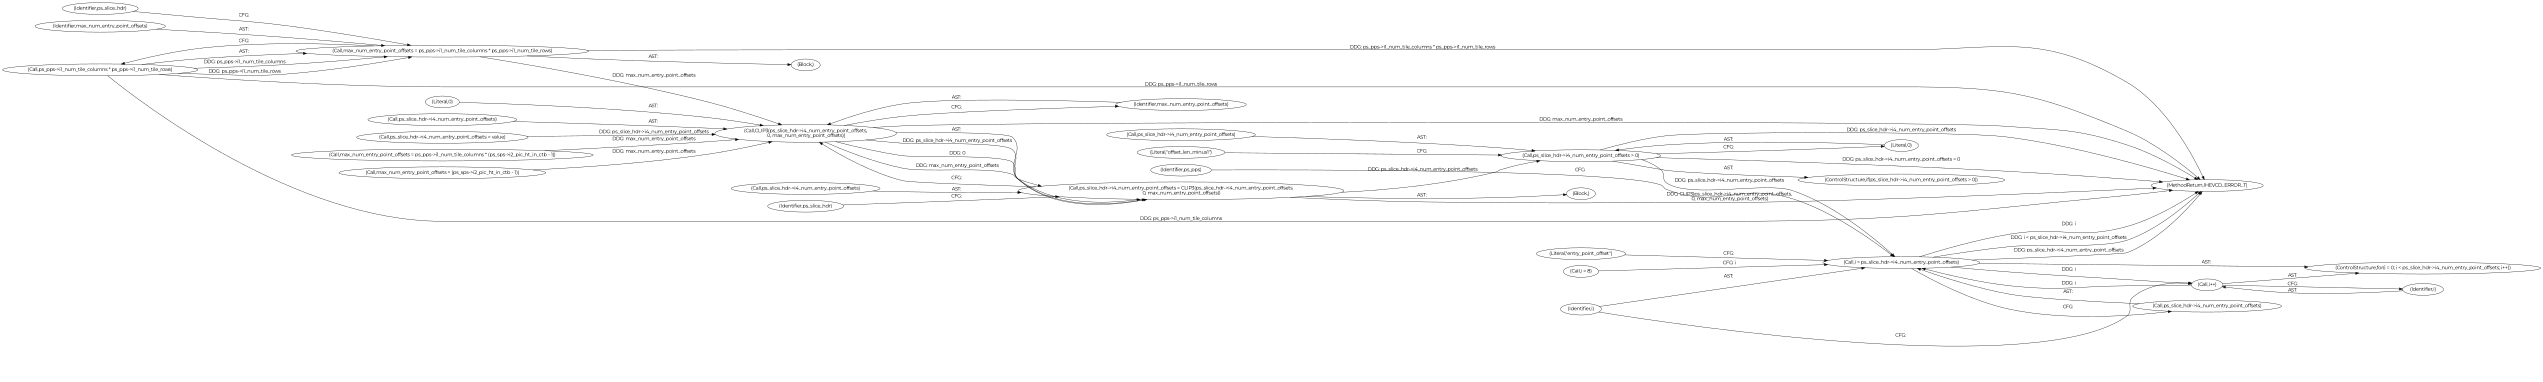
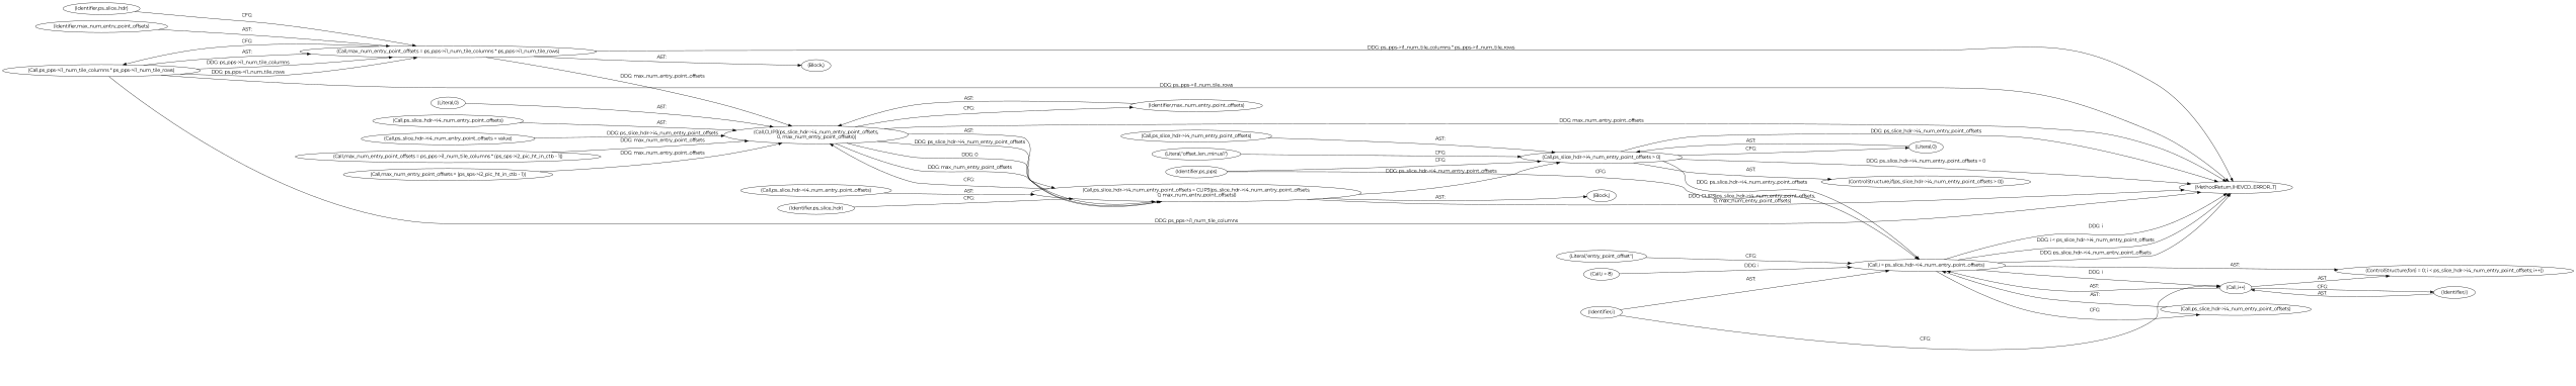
  digraph {
    fontname=Montserrat
    rankdir=LR
    node [fontname=Montserrat]
    edge [fontname=Montserrat]
    n1 [label="(Call,ps_pps->i1_num_tile_columns * ps_pps->i1_num_tile_rows)"]
    n2 [label="(Call,max_num_entry_point_offsets = ps_pps->i1_num_tile_columns * ps_pps->i1_num_tile_rows)"]
    n3 [label="(MethodReturn,IHEVCD_ERROR_T)"]
    n4 [label="(Call,CLIP3(ps_slice_hdr->i4_num_entry_point_offsets,\n 0, max_num_entry_point_offsets))"]
    n5 [label="(Block,)"]
    n6 [label="(Call,ps_slice_hdr->i4_num_entry_point_offsets = CLIP3(ps_slice_hdr->i4_num_entry_point_offsets,\n 0, max_num_entry_point_offsets))"]
    n7 [label="(Identifier,max_num_entry_point_offsets)"]
    n8 [label="(Call,ps_slice_hdr->i4_num_entry_point_offsets > 0)"]
    n9 [label="(Block,)"]
    n10 [label="(Call,i < ps_slice_hdr->i4_num_entry_point_offsets)"]
    n11 [label="(ControlStructure,if(ps_slice_hdr->i4_num_entry_point_offsets > 0))"]
    n12 [label="(Literal,0)"]
    n13 [label="(Call,i++)"]
    n14 [label="(Call,ps_slice_hdr->i4_num_entry_point_offsets)"]
    n15 [label="(ControlStructure,for(i = 0; i < ps_slice_hdr->i4_num_entry_point_offsets; i++))"]
    n16 [label="(Identifier,i)"]
    n17 [label="(Call,max_num_entry_point_offsets = ps_pps->i1_num_tile_columns * (ps_sps->i2_pic_ht_in_ctb - 1))"]
    n18 [label="(Identifier,i)"]
    n19 [label="(Call,max_num_entry_point_offsets = (ps_sps->i2_pic_ht_in_ctb - 1))"]
    n20 [label="(Literal,0)"]
    n21 [label="(Identifier,ps_slice_hdr)"]
    n22 [label="(Call,ps_slice_hdr->i4_num_entry_point_offsets)"]
    n23 [label="(Identifier,max_num_entry_point_offsets)"]
    n24 [label="(Literal,\"entry_point_offset\")"]
    n25 [label="(Call,ps_slice_hdr->i4_num_entry_point_offsets = value)"]
    n26 [label="(Literal,\"offset_len_minus1\")"]
    n27 [label="(Call,i = 8)"]
    n28 [label="(Identifier,ps_slice_hdr)"]
    n29 [label="(Identifier,ps_pps)"]
    n30 [label="(Call,ps_slice_hdr->i4_num_entry_point_offsets)"]
    n31 [label="(Call,ps_slice_hdr->i4_num_entry_point_offsets)"]
    n1 -> n2 [label="AST: "]
    n1 -> n2 [label="DDG: ps_pps->i1_num_tile_columns"]
    n1 -> n2 [label="DDG: ps_pps->i1_num_tile_rows"]
    n1 -> n3 [label="DDG: ps_pps->i1_num_tile_columns"]
    n1 -> n3 [label="DDG: ps_pps->i1_num_tile_rows"]
    n2 -> n1 [label="CFG: "]
    n2 -> n3 [label="DDG: ps_pps->i1_num_tile_columns * ps_pps->i1_num_tile_rows"]
    n2 -> n4 [label="DDG: max_num_entry_point_offsets"]
    n2 -> n5 [label="AST: "]
    n4 -> n3 [label="DDG: max_num_entry_point_offsets"]
    n4 -> n6 [label="AST: "]
    n4 -> n6 [label="DDG: ps_slice_hdr->i4_num_entry_point_offsets"]
    n4 -> n6 [label="DDG: 0"]
    n4 -> n6 [label="DDG: max_num_entry_point_offsets"]
    n4 -> n7 [label="CFG: "]
    n6 -> n3 [label="DDG: CLIP3(ps_slice_hdr->i4_num_entry_point_offsets,\n 0, max_num_entry_point_offsets)"]
    n6 -> n4 [label="CFG: "]
    n6 -> n8 [label="DDG: ps_slice_hdr->i4_num_entry_point_offsets"]
    n6 -> n9 [label="AST: "]
    n7 -> n4 [label="AST: "]
    n8 -> n3 [label="DDG: ps_slice_hdr->i4_num_entry_point_offsets > 0"]
    n8 -> n3 [label="DDG: ps_slice_hdr->i4_num_entry_point_offsets"]
    n8 -> n10 [label="DDG: ps_slice_hdr->i4_num_entry_point_offsets"]
    n8 -> n11 [label="AST: "]
    n8 -> n12 [label="CFG: "]
    n10 -> n3 [label="DDG: i"]
    n10 -> n3 [label="DDG: i < ps_slice_hdr->i4_num_entry_point_offsets"]
    n10 -> n3 [label="DDG: ps_slice_hdr->i4_num_entry_point_offsets"]
    n10 -> n13 [label="DDG: i"]
    n10 -> n14 [label="CFG: "]
    n10 -> n15 [label="AST: "]
    n12 -> n8 [label="AST: "]
-   n13 -> n10 [label="DDG: i"]
+   n13 -> n10 [label="AST: i"]
    n13 -> n15 [label="AST: "]
    n13 -> n16 [label="CFG: "]
    n14 -> n10 [label="AST: "]
    n16 -> n13 [label="AST: "]
    n17 -> n4 [label="DDG: max_num_entry_point_offsets"]
    n18 -> n10 [label="AST: "]
    n18 -> n13 [label="CFG: "]
    n19 -> n4 [label="DDG: max_num_entry_point_offsets"]
    n20 -> n4 [label="AST: "]
    n21 -> n2 [label="CFG: "]
    n22 -> n4 [label="AST: "]
    n23 -> n2 [label="AST: "]
    n24 -> n10 [label="CFG: "]
    n25 -> n4 [label="DDG: ps_slice_hdr->i4_num_entry_point_offsets"]
    n26 -> n8 [label="CFG: "]
-   n27 -> n10 [label="CFG: i"]
+   n27 -> n10 [label="DDG: i"]
    n28 -> n6 [label="CFG: "]
+   n29 -> n8 [label="CFG: "]
    n29 -> n10 [label="CFG: "]
    n30 -> n6 [label="AST: "]
    n31 -> n8 [label="AST: "]
  }
